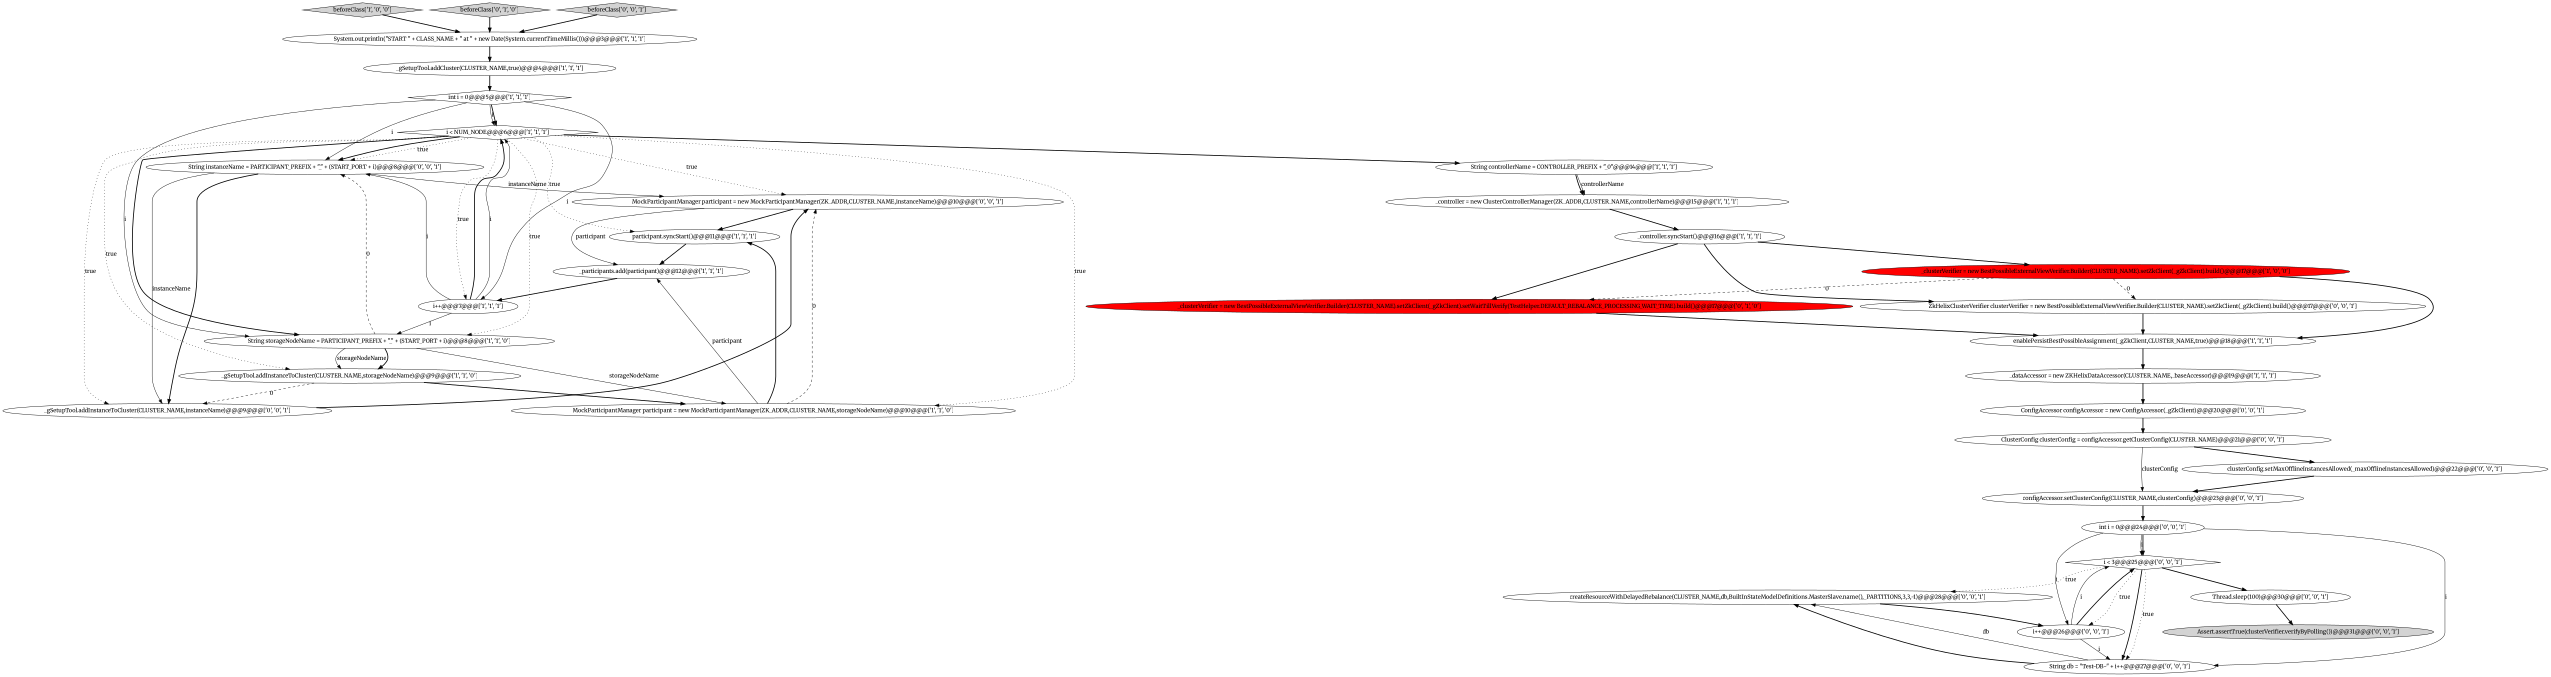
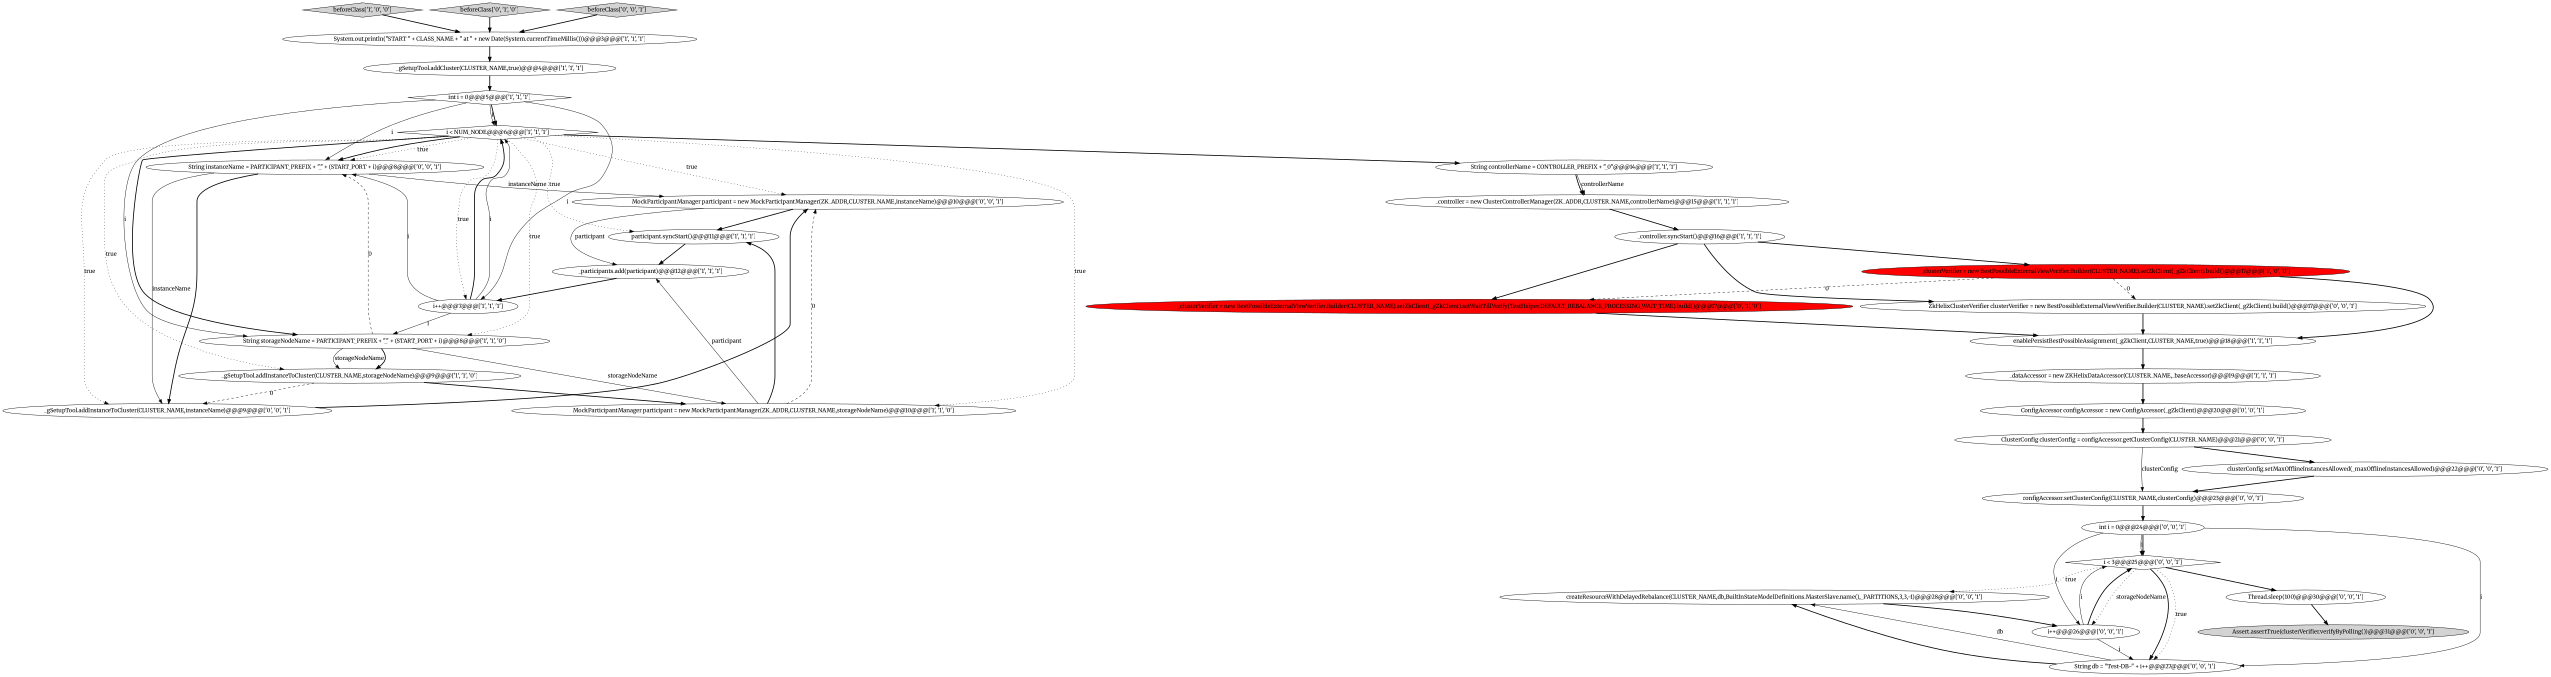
  digraph {
    fontname=Merriweather
    node [fillcolor=white fontname=Merriweather shape=ellipse style=filled]
    edge [fontname=Merriweather style=bold]
    n1 [label="int i = 0@@@5@@@['1', '1', '1']" shape=diamond]
    n2 [label="i < NUM_NODE@@@6@@@['1', '1', '1']" shape=diamond]
    n3 [label="String instanceName = PARTICIPANT_PREFIX + \"_\" + (START_PORT + i)@@@8@@@['0', '0', '1']"]
    n4 [label="i++@@@7@@@['1', '1', '1']"]
    n5 [label="String storageNodeName = PARTICIPANT_PREFIX + \"_\" + (START_PORT + i)@@@8@@@['1', '1', '0']"]
    n6 [label="participant.syncStart()@@@11@@@['1', '1', '1']"]
    n7 [label="_gSetupTool.addInstanceToCluster(CLUSTER_NAME,storageNodeName)@@@9@@@['1', '1', '0']"]
    n8 [label="MockParticipantManager participant = new MockParticipantManager(ZK_ADDR,CLUSTER_NAME,instanceName)@@@10@@@['0', '0', '1']"]
    n9 [label="String controllerName = CONTROLLER_PREFIX + \"_0\"@@@14@@@['1', '1', '1']"]
    n10 [label="MockParticipantManager participant = new MockParticipantManager(ZK_ADDR,CLUSTER_NAME,storageNodeName)@@@10@@@['1', '1', '0']"]
    n11 [label="_gSetupTool.addInstanceToCluster(CLUSTER_NAME,instanceName)@@@9@@@['0', '0', '1']"]
    n12 [fillcolor=lightgray label="beforeClass['1', '0', '0']" shape=diamond]
    n13 [label="System.out.println(\"START \" + CLASS_NAME + \" at \" + new Date(System.currentTimeMillis()))@@@3@@@['1', '1', '1']"]
    n14 [label="_gSetupTool.addCluster(CLUSTER_NAME,true)@@@4@@@['1', '1', '1']"]
    n15 [fillcolor=red label="_clusterVerifier = new BestPossibleExternalViewVerifier.Builder(CLUSTER_NAME).setZkClient(_gZkClient).setWaitTillVerify(TestHelper.DEFAULT_REBALANCE_PROCESSING_WAIT_TIME).build()@@@17@@@['0', '1', '0']"]
    n16 [label="enablePersistBestPossibleAssignment(_gZkClient,CLUSTER_NAME,true)@@@18@@@['1', '1', '1']"]
    n17 [label="_dataAccessor = new ZKHelixDataAccessor(CLUSTER_NAME,_baseAccessor)@@@19@@@['1', '1', '1']"]
    n18 [label="i < 3@@@25@@@['0', '0', '1']" shape=diamond]
    n19 [label="createResourceWithDelayedRebalance(CLUSTER_NAME,db,BuiltInStateModelDefinitions.MasterSlave.name(),_PARTITIONS,3,3,-1)@@@28@@@['0', '0', '1']"]
    n20 [label="i++@@@26@@@['0', '0', '1']"]
    n21 [label="String db = \"Test-DB-\" + i++@@@27@@@['0', '0', '1']"]
    n22 [label="Thread.sleep(100)@@@30@@@['0', '0', '1']"]
    n23 [fillcolor=lightgray label="Assert.assertTrue(clusterVerifier.verifyByPolling())@@@31@@@['0', '0', '1']"]
    n24 [label="ConfigAccessor configAccessor = new ConfigAccessor(_gZkClient)@@@20@@@['0', '0', '1']"]
    n25 [label="ClusterConfig clusterConfig = configAccessor.getClusterConfig(CLUSTER_NAME)@@@21@@@['0', '0', '1']"]
    n26 [label="_participants.add(participant)@@@12@@@['1', '1', '1']"]
    n27 [label="_controller = new ClusterControllerManager(ZK_ADDR,CLUSTER_NAME,controllerName)@@@15@@@['1', '1', '1']"]
    n28 [label="_controller.syncStart()@@@16@@@['1', '1', '1']"]
    n29 [label="clusterConfig.setMaxOfflineInstancesAllowed(_maxOfflineInstancesAllowed)@@@22@@@['0', '0', '1']"]
    n30 [label="configAccessor.setClusterConfig(CLUSTER_NAME,clusterConfig)@@@23@@@['0', '0', '1']"]
    n31 [label="int i = 0@@@24@@@['0', '0', '1']"]
    n32 [fillcolor=red label="_clusterVerifier = new BestPossibleExternalViewVerifier.Builder(CLUSTER_NAME).setZkClient(_gZkClient).build()@@@17@@@['1', '0', '0']"]
    n33 [label="ZkHelixClusterVerifier clusterVerifier = new BestPossibleExternalViewVerifier.Builder(CLUSTER_NAME).setZkClient(_gZkClient).build()@@@17@@@['0', '0', '1']"]
    n34 [fillcolor=lightgray label="beforeClass['0', '1', '0']" shape=diamond]
    n35 [fillcolor=lightgray label="beforeClass['0', '0', '1']" shape=diamond]
    n1 -> n2 [label=i style=solid]
    n1 -> n2
    n1 -> n3 [label=i style=solid]
    n1 -> n4 [label=i style=solid]
    n1 -> n5 [label=i style=solid]
    n2 -> n3 [label=true style=dotted]
    n2 -> n3
    n2 -> n4 [label=true style=dotted]
    n2 -> n5 [label=true style=dotted]
    n2 -> n5
    n2 -> n6 [label=true style=dotted]
    n2 -> n7 [label=true style=dotted]
    n2 -> n8 [label=true style=dotted]
    n2 -> n9
    n2 -> n10 [label=true style=dotted]
    n2 -> n11 [label=true style=dotted]
    n3 -> n8 [label=instanceName style=solid]
    n3 -> n11
    n3 -> n11 [label=instanceName style=solid]
    n4 -> n2
    n4 -> n2 [label=i style=solid]
    n4 -> n3 [label=i style=solid]
    n4 -> n5 [label=i style=solid]
    n5 -> n3 [label=0 style=dashed]
    n5 -> n7 [label=storageNodeName style=solid]
    n5 -> n7
    n5 -> n10 [label=storageNodeName style=solid]
    n6 -> n26
    n7 -> n10
    n7 -> n11 [label=0 style=dashed]
    n8 -> n6
    n8 -> n26 [label=participant style=solid]
    n9 -> n27
    n9 -> n27 [label=controllerName style=solid]
    n10 -> n6
    n10 -> n8 [label=0 style=dashed]
    n10 -> n26 [label=participant style=solid]
    n11 -> n8
    n12 -> n13
    n13 -> n14
    n14 -> n1
    n15 -> n16
    n16 -> n17
    n17 -> n24
    n18 -> n19 [label=true style=dotted]
-   n18 -> n20 [label=true style=dotted]
+   n18 -> n20 [label=storageNodeName style=dotted]
    n18 -> n21
    n18 -> n21 [label=true style=dotted]
    n18 -> n22
    n19 -> n20
    n20 -> n18 [label=i style=solid]
    n20 -> n18
    n20 -> n21 [label=i style=solid]
    n21 -> n19
    n21 -> n19 [label=db style=solid]
    n22 -> n23
    n24 -> n25
    n25 -> n29
    n25 -> n30 [label=clusterConfig style=solid]
    n26 -> n4
    n27 -> n28
    n28 -> n15
    n28 -> n32
    n28 -> n33
    n29 -> n30
    n30 -> n31
    n31 -> n18 [label=i style=solid]
    n31 -> n18
    n31 -> n20 [label=i style=solid]
    n31 -> n21 [label=i style=solid]
    n32 -> n15 [label=0 style=dashed]
    n32 -> n16
    n32 -> n33 [label=0 style=dashed]
    n33 -> n16
    n34 -> n13
    n35 -> n13
  }
